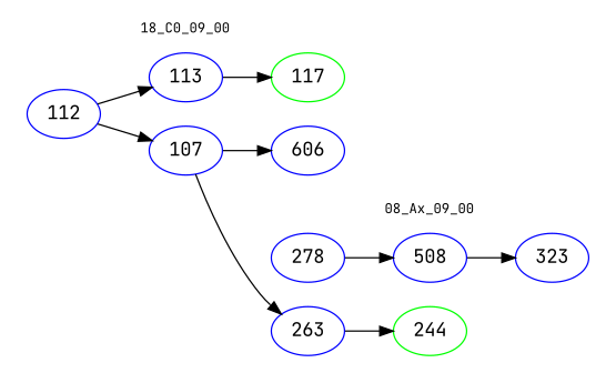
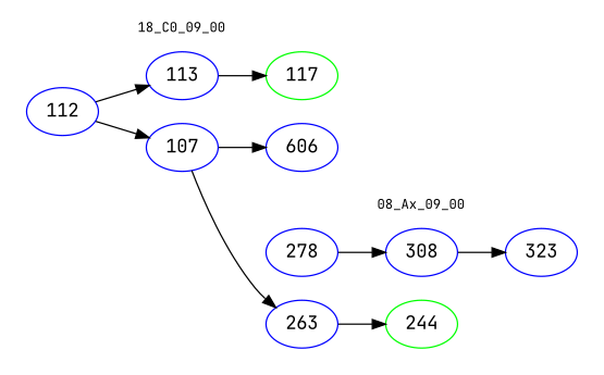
  digraph {
    fontname="JetBrains Mono"
    rankdir=LR
    node [color=blue fontname="JetBrains Mono"]
    edge [color=black fontname="JetBrains Mono"]
    n1 [label=278]
    n2 [label=263]
-   n3 [label=508]
+   n3 [label=308]
    n4 [color=green label=244]
    n5 [label=323]
    n6 [label=112]
    n7 [label=107]
    n8 [label=113]
    n9 [label=606]
    n10 [color=green label=117]
    subgraph cluster_1 {
      color=white
      fontsize=10
      label="08_Ax_09_00"
      n1
      n2
      n3
      n4
      n5
    }
    subgraph cluster_2 {
      color=white
      fontsize=10
      label="18_C0_09_00"
      n6
      n7
      n8
      n9
      n10
    }
    n1 -> n3
    n2 -> n4
    n3 -> n5
    n6 -> n7
    n6 -> n8
    n7 -> n2
    n7 -> n9
    n8 -> n10
  }
